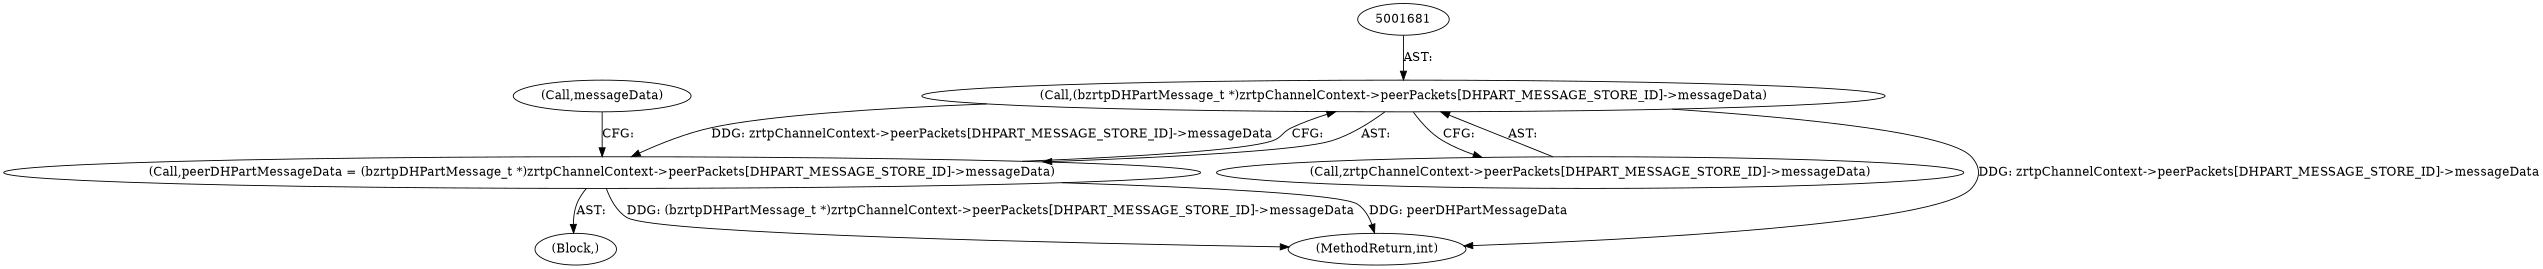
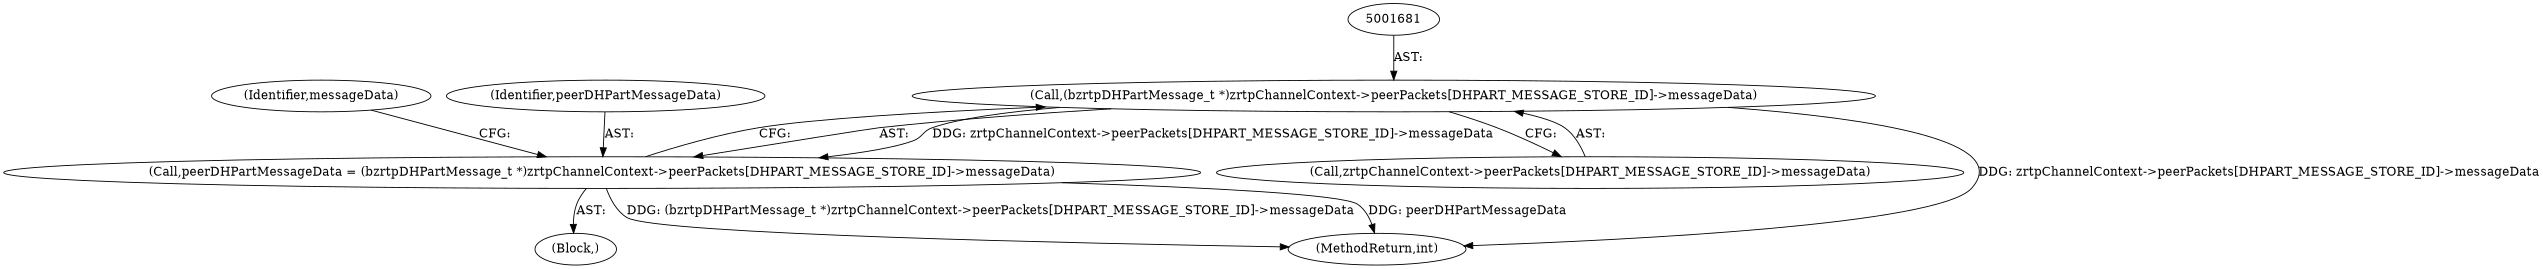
  digraph {
    n1 [label="(Call,(bzrtpDHPartMessage_t *)zrtpChannelContext->peerPackets[DHPART_MESSAGE_STORE_ID]->messageData)"]
    n2 [label="(Call,peerDHPartMessageData = (bzrtpDHPartMessage_t *)zrtpChannelContext->peerPackets[DHPART_MESSAGE_STORE_ID]->messageData)"]
    n3 [label="(Call,zrtpChannelContext->peerPackets[DHPART_MESSAGE_STORE_ID]->messageData)"]
    n4 [label="(MethodReturn,int)"]
    n5 [label="(Block,)"]
-   n6 [label="(Call,messageData)"]
+   n6 [label="(Identifier,messageData)"]
+   n7 [label="(Identifier,peerDHPartMessageData)"]
    n8 [label=5001681]
    n1 -> n2 [label="AST: "]
    n1 -> n2 [label="DDG: zrtpChannelContext->peerPackets[DHPART_MESSAGE_STORE_ID]->messageData"]
    n1 -> n3 [label="CFG: "]
    n1 -> n4 [label="DDG: zrtpChannelContext->peerPackets[DHPART_MESSAGE_STORE_ID]->messageData"]
    n2 -> n1 [label="CFG: "]
    n2 -> n4 [label="DDG: peerDHPartMessageData"]
    n2 -> n4 [label="DDG: (bzrtpDHPartMessage_t *)zrtpChannelContext->peerPackets[DHPART_MESSAGE_STORE_ID]->messageData"]
    n2 -> n5 [label="AST: "]
    n3 -> n1 [label="AST: "]
    n6 -> n2 [label="CFG: "]
+   n7 -> n2 [label="AST: "]
    n8 -> n1 [label="AST: "]
  }
